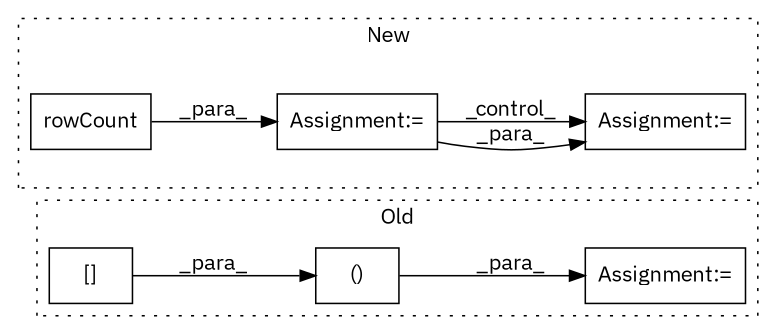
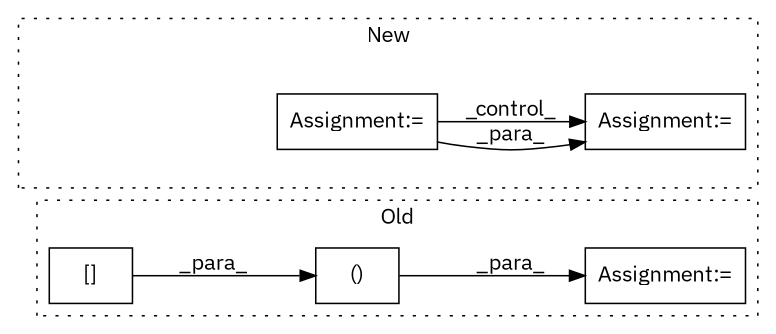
  digraph {
    rankdir=LR
    fontname="IBM Plex Sans"
    node [a=7 shape=box fontname="IBM Plex Sans"]
    edge [fontname="IBM Plex Sans"]
    n1 [a=106 l=147 label="()" s=4674]
    n2 [a=2 l="30,2" label="[]" s="4758,4819"]
    n3 [l=2 label="Assignment:=" s=4627]
-   n4 [a=32 l=10 label=rowCount s=5661]
    n5 [l=1 label="Assignment:=" s=5686]
    n6 [l="53,2" label="Assignment:=" s="5577,5672"]
    subgraph cluster_1 {
      label=Old
      style=dotted
      n1
      n2
      n3
    }
    subgraph cluster_2 {
      label=New
      style=dotted
-     n4
      n5
      n6
    }
    n1 -> n3 [label=_para_]
    n2 -> n1 [label=_para_]
-   n4 -> n6 [label=_para_]
    n6 -> n5 [label=_para_]
    n6 -> n5 [label=_control_]
  }
